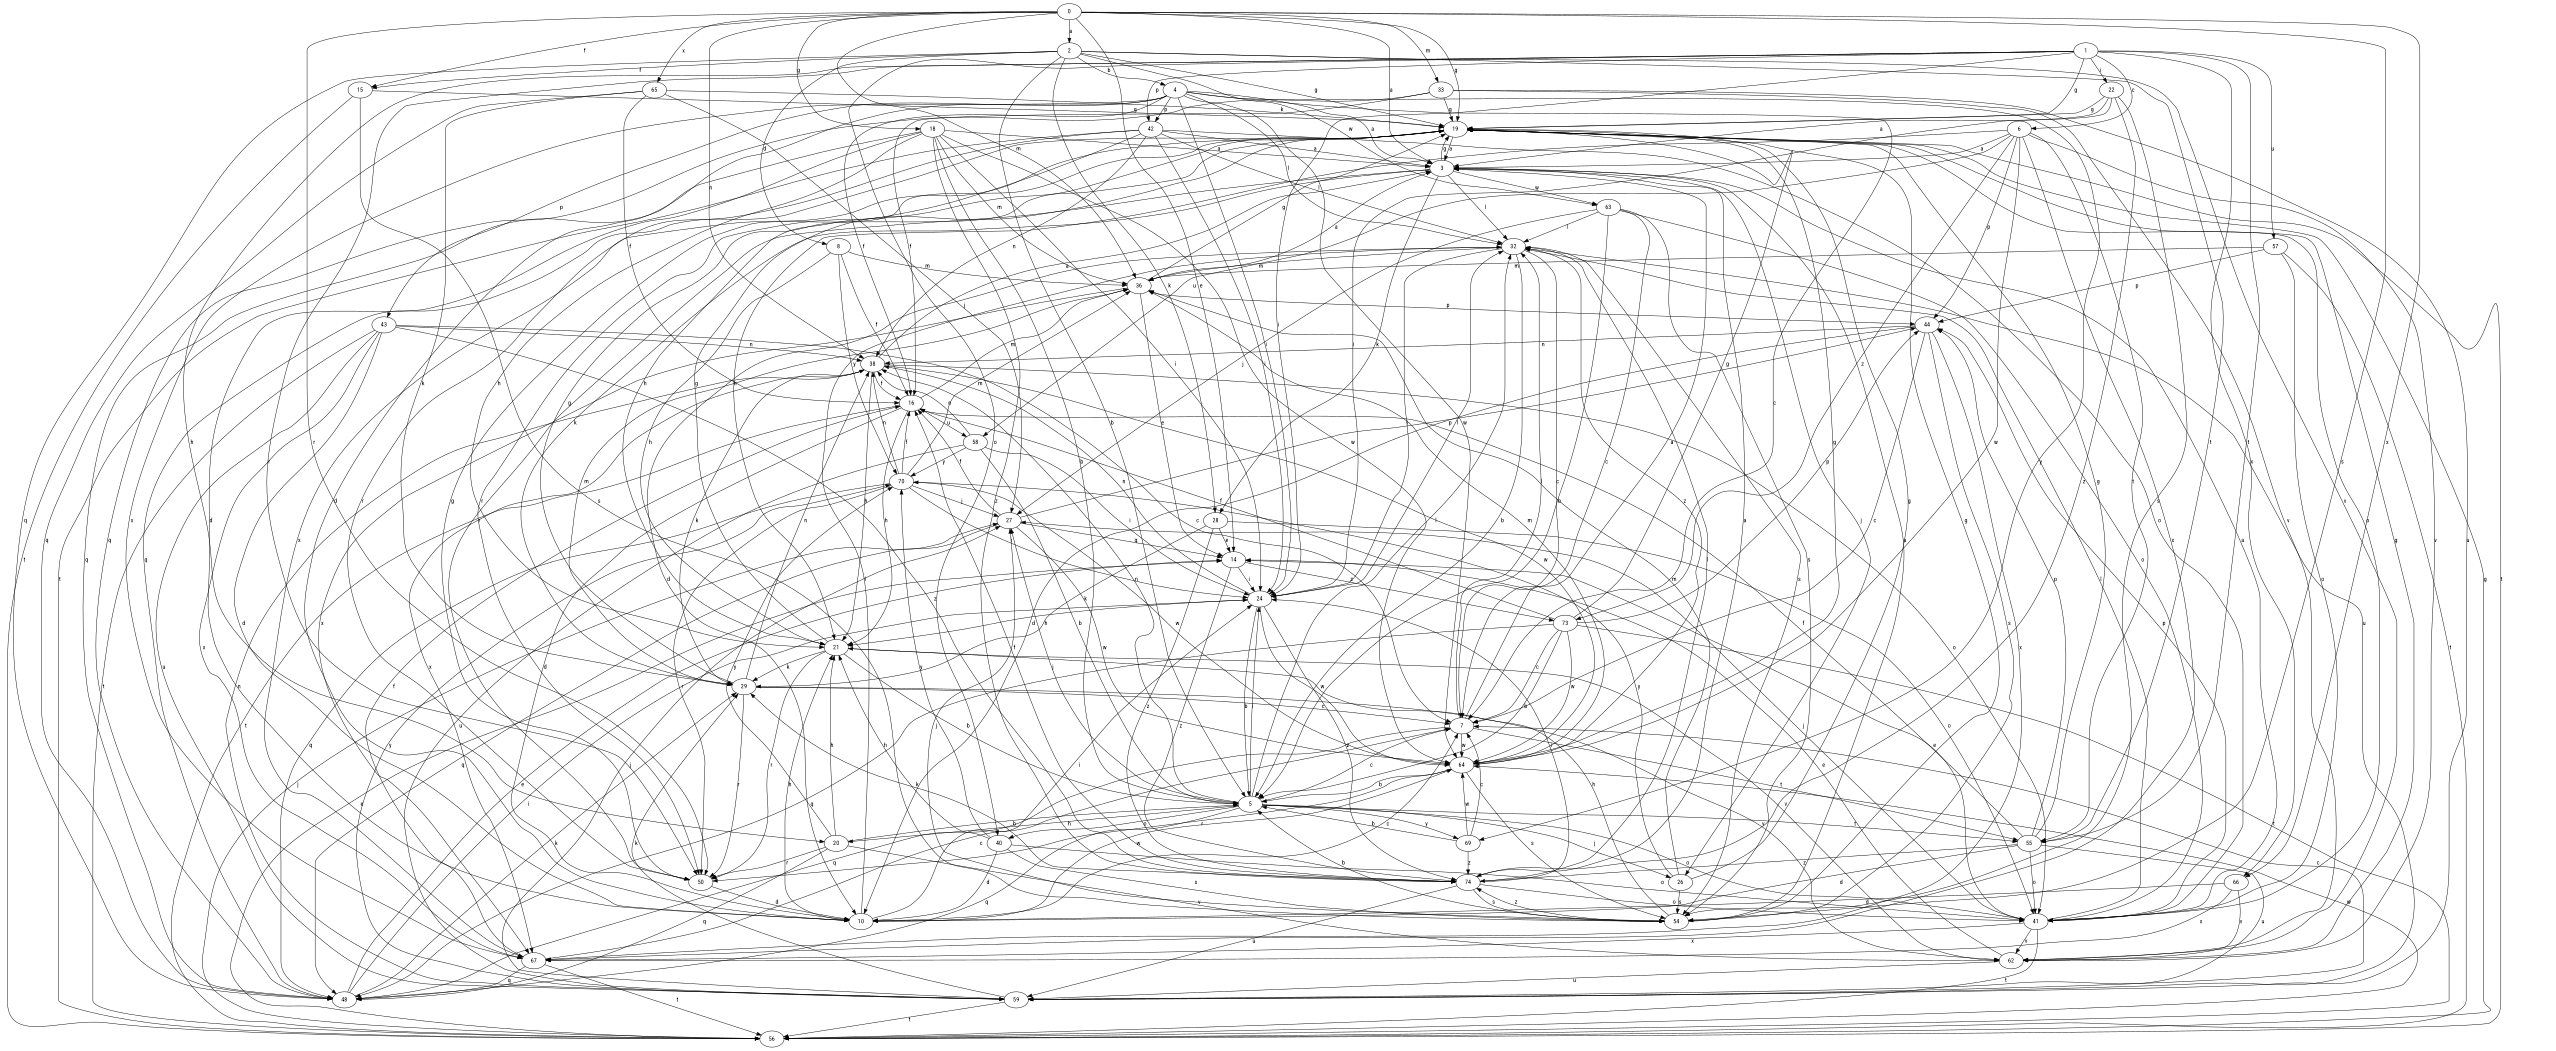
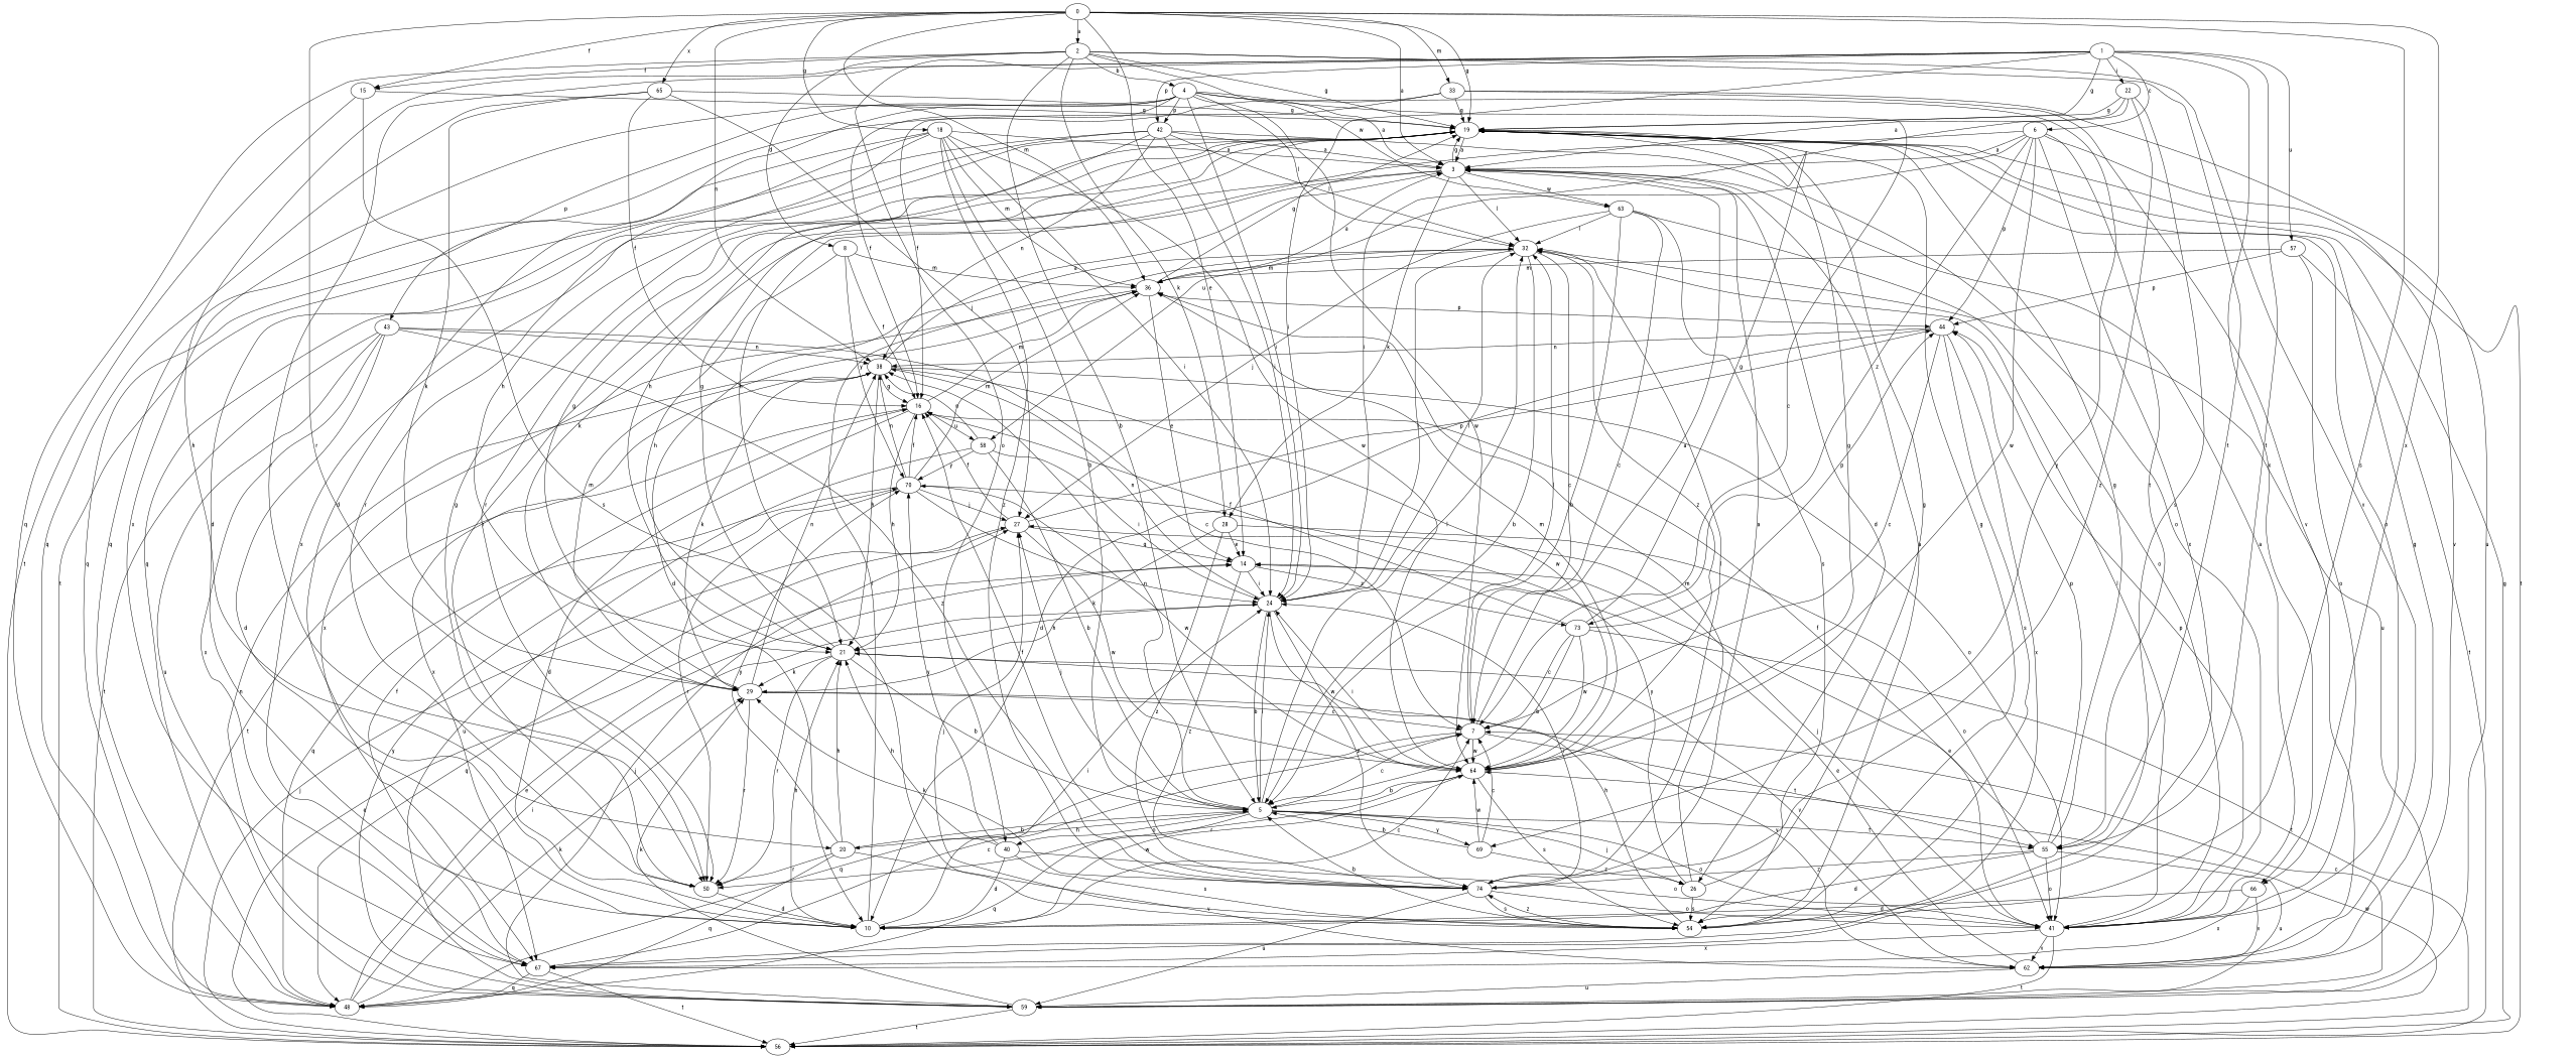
  strict digraph {
    fontname="Roboto Condensed"
    node [fontname="Roboto Condensed"]
    edge [fontname="Roboto Condensed"]
    0
    2
    3
    14
    15
    18
    19
    33
    36
    38
    50
    54
    65
    66
    55
    4
    5
    8
    28
    48
    62
    63
    26
    29
    32
    24
    73
    74
    56
    10
    64
    21
    67
    41
    16
    59
    44
    27
    1
    6
    20
    22
    40
    42
    57
    58
    70
    7
    43
    69
    0 -> 2 [label=a]
    0 -> 3 [label=a]
    0 -> 14 [label=e]
    0 -> 15 [label=f]
    0 -> 18 [label=g]
    0 -> 19 [label=g]
    0 -> 33 [label=m]
    0 -> 36 [label=m]
    0 -> 38 [label=n]
    0 -> 50 [label=r]
    0 -> 54 [label=s]
    0 -> 65 [label=x]
    0 -> 66 [label=x]
    2 -> 15 [label=f]
    2 -> 19 [label=g]
    2 -> 55 [label=t]
    2 -> 4 [label=b]
    2 -> 5 [label=b]
    2 -> 8 [label=d]
    2 -> 28 [label=k]
    2 -> 48 [label=q]
    2 -> 62 [label=v]
    2 -> 63 [label=w]
    3 -> 19 [label=g]
    3 -> 50 [label=r]
    3 -> 28 [label=k]
    3 -> 63 [label=w]
-   3 -> 26 [label=j]
+   3 -> 26 [label=d]
    3 -> 29 [label=k]
    3 -> 32 [label=l]
    14 -> 24 [label=i]
    14 -> 73 [label=z]
    14 -> 74 [label=z]
    15 -> 19 [label=g]
    15 -> 54 [label=s]
    15 -> 56 [label=t]
    18 -> 3 [label=a]
    18 -> 36 [label=m]
    18 -> 5 [label=b]
    18 -> 48 [label=q]
    18 -> 24 [label=i]
    18 -> 74 [label=z]
    18 -> 10 [label=d]
    18 -> 64 [label=w]
    18 -> 21 [label=h]
    19 -> 3 [label=a]
    19 -> 50 [label=r]
    19 -> 48 [label=q]
    19 -> 56 [label=t]
    19 -> 67 [label=x]
    19 -> 41 [label=o]
    33 -> 19 [label=g]
    33 -> 48 [label=q]
    33 -> 62 [label=v]
    33 -> 16 [label=f]
    33 -> 59 [label=u]
    36 -> 3 [label=a]
    36 -> 14 [label=e]
    36 -> 19 [label=g]
    36 -> 67 [label=x]
    36 -> 44 [label=p]
    38 -> 3 [label=a]
    38 -> 29 [label=k]
    38 -> 64 [label=w]
    38 -> 21 [label=h]
    38 -> 67 [label=x]
    38 -> 41 [label=o]
-   38 -> 16 [label=f]
+   38 -> 16 [label=g]
    50 -> 19 [label=g]
    50 -> 10 [label=d]
    54 -> 3 [label=a]
    54 -> 19 [label=g]
    54 -> 5 [label=b]
    54 -> 74 [label=z]
    54 -> 21 [label=h]
    54 -> 27 [label=j]
-   65 -> 19 [label=k]
+   65 -> 19 [label=g]
    65 -> 48 [label=q]
    65 -> 29 [label=k]
    65 -> 16 [label=f]
    65 -> 27 [label=j]
    66 -> 62 [label=v]
    66 -> 10 [label=d]
    66 -> 67 [label=x]
    55 -> 19 [label=g]
    55 -> 74 [label=z]
    55 -> 10 [label=d]
    55 -> 41 [label=o]
    55 -> 16 [label=f]
    55 -> 59 [label=u]
    55 -> 44 [label=p]
    4 -> 3 [label=a]
    4 -> 32 [label=l]
    4 -> 24 [label=i]
    4 -> 10 [label=d]
    4 -> 64 [label=w]
    4 -> 67 [label=x]
    4 -> 16 [label=f]
    4 -> 42 [label=p]
    4 -> 7 [label=c]
    4 -> 43 [label=p]
    4 -> 69 [label=y]
    5 -> 38 [label=n]
    5 -> 55 [label=t]
    5 -> 48 [label=q]
    5 -> 26 [label=j]
    5 -> 32 [label=l]
    5 -> 24 [label=i]
    5 -> 41 [label=o]
    5 -> 27 [label=j]
    5 -> 20 [label=h]
    5 -> 40 [label=o]
    5 -> 7 [label=c]
    5 -> 69 [label=y]
    8 -> 36 [label=m]
    8 -> 21 [label=h]
    8 -> 16 [label=f]
    8 -> 70 [label=y]
    28 -> 14 [label=e]
    28 -> 29 [label=k]
    28 -> 74 [label=z]
    28 -> 41 [label=o]
    48 -> 14 [label=e]
    48 -> 29 [label=k]
    48 -> 24 [label=i]
    62 -> 14 [label=e]
    62 -> 19 [label=g]
    62 -> 59 [label=u]
    63 -> 54 [label=s]
    63 -> 5 [label=b]
    63 -> 32 [label=l]
    63 -> 41 [label=o]
    63 -> 27 [label=j]
    63 -> 7 [label=c]
    26 -> 19 [label=g]
    26 -> 36 [label=m]
    26 -> 54 [label=s]
    26 -> 70 [label=y]
    29 -> 19 [label=g]
    29 -> 36 [label=m]
    29 -> 38 [label=n]
    29 -> 50 [label=r]
    29 -> 62 [label=v]
    29 -> 7 [label=c]
    32 -> 36 [label=m]
-   32 -> 54 [label=s]
    32 -> 5 [label=b]
    32 -> 24 [label=i]
    32 -> 10 [label=d]
    32 -> 59 [label=u]
    32 -> 7 [label=c]
    24 -> 38 [label=n]
    24 -> 5 [label=b]
    24 -> 32 [label=l]
    24 -> 74 [label=z]
    24 -> 64 [label=w]
    24 -> 21 [label=h]
    73 -> 19 [label=g]
    73 -> 5 [label=b]
-   73 -> 48 [label=q]
    73 -> 56 [label=t]
    73 -> 64 [label=w]
    73 -> 16 [label=f]
    73 -> 44 [label=p]
    73 -> 7 [label=c]
    74 -> 3 [label=a]
    74 -> 54 [label=s]
    74 -> 29 [label=k]
    74 -> 32 [label=l]
    74 -> 24 [label=i]
    74 -> 41 [label=o]
    74 -> 16 [label=f]
    74 -> 59 [label=u]
    56 -> 14 [label=e]
    56 -> 19 [label=g]
    56 -> 64 [label=w]
    56 -> 27 [label=j]
    10 -> 32 [label=l]
    10 -> 24 [label=i]
    10 -> 64 [label=w]
    10 -> 21 [label=h]
    10 -> 7 [label=c]
    64 -> 19 [label=g]
    64 -> 36 [label=m]
    64 -> 50 [label=r]
    64 -> 54 [label=s]
    64 -> 5 [label=b]
    64 -> 32 [label=z]
+   64 -> 24 [label=i]
    21 -> 19 [label=g]
    21 -> 50 [label=r]
    21 -> 5 [label=b]
    21 -> 62 [label=v]
    21 -> 29 [label=k]
    67 -> 48 [label=q]
    67 -> 56 [label=t]
    67 -> 16 [label=f]
    67 -> 7 [label=c]
    41 -> 3 [label=a]
    41 -> 14 [label=e]
    41 -> 62 [label=v]
    41 -> 32 [label=l]
    41 -> 56 [label=t]
    41 -> 67 [label=x]
    41 -> 44 [label=p]
    41 -> 27 [label=j]
    16 -> 36 [label=m]
    16 -> 56 [label=t]
    16 -> 10 [label=d]
    16 -> 21 [label=h]
    16 -> 58 [label=u]
    59 -> 38 [label=n]
    59 -> 29 [label=k]
    59 -> 56 [label=t]
    59 -> 27 [label=j]
    59 -> 70 [label=y]
    59 -> 7 [label=c]
    44 -> 38 [label=n]
    44 -> 54 [label=s]
    44 -> 10 [label=d]
    44 -> 67 [label=x]
    44 -> 7 [label=c]
    27 -> 14 [label=q]
    27 -> 48 [label=q]
    27 -> 64 [label=w]
    27 -> 16 [label=f]
    27 -> 44 [label=p]
    1 -> 19 [label=g]
    1 -> 50 [label=r]
    1 -> 66 [label=x]
    1 -> 55 [label=t]
    1 -> 24 [label=i]
    1 -> 6 [label=c]
    1 -> 20 [label=h]
    1 -> 22 [label=i]
    1 -> 40 [label=o]
    1 -> 42 [label=p]
    1 -> 57 [label=u]
    6 -> 3 [label=a]
    6 -> 55 [label=t]
    6 -> 62 [label=v]
    6 -> 73 [label=z]
    6 -> 64 [label=w]
    6 -> 21 [label=h]
    6 -> 67 [label=x]
    6 -> 44 [label=p]
    6 -> 58 [label=u]
    20 -> 50 [label=r]
    20 -> 5 [label=b]
    20 -> 48 [label=q]
    20 -> 62 [label=v]
    20 -> 21 [label=h]
    20 -> 70 [label=y]
    22 -> 3 [label=a]
    22 -> 19 [label=g]
    22 -> 54 [label=s]
    22 -> 24 [label=i]
    22 -> 74 [label=z]
    40 -> 54 [label=s]
    40 -> 10 [label=d]
    40 -> 21 [label=h]
    40 -> 41 [label=o]
    40 -> 70 [label=y]
    42 -> 3 [label=a]
    42 -> 38 [label=n]
    42 -> 50 [label=r]
    42 -> 32 [label=l]
    42 -> 24 [label=i]
    42 -> 56 [label=t]
    42 -> 21 [label=h]
    42 -> 41 [label=o]
    57 -> 36 [label=m]
    57 -> 56 [label=t]
    57 -> 41 [label=o]
    57 -> 44 [label=p]
    58 -> 38 [label=n]
    58 -> 5 [label=b]
    58 -> 24 [label=i]
    58 -> 59 [label=u]
    58 -> 70 [label=y]
    70 -> 36 [label=m]
    70 -> 38 [label=n]
    70 -> 50 [label=r]
    70 -> 48 [label=q]
    70 -> 24 [label=i]
    70 -> 64 [label=w]
    70 -> 16 [label=f]
    70 -> 27 [label=j]
    7 -> 3 [label=a]
    7 -> 55 [label=t]
    7 -> 48 [label=q]
    7 -> 32 [label=l]
    7 -> 64 [label=w]
    43 -> 38 [label=n]
    43 -> 74 [label=z]
    43 -> 56 [label=t]
    43 -> 10 [label=d]
    43 -> 67 [label=x]
    43 -> 59 [label=u]
    43 -> 7 [label=c]
    69 -> 5 [label=b]
-   69 -> 74 [label=z]
+   69 -> 26 [label=z]
    69 -> 64 [label=w]
    69 -> 7 [label=c]
  }
